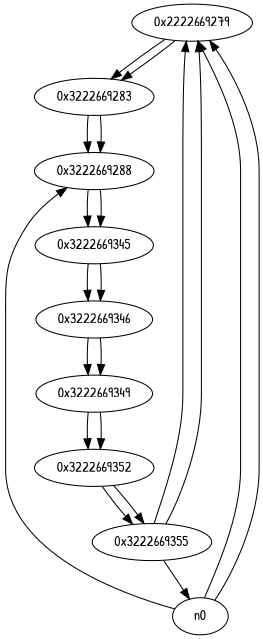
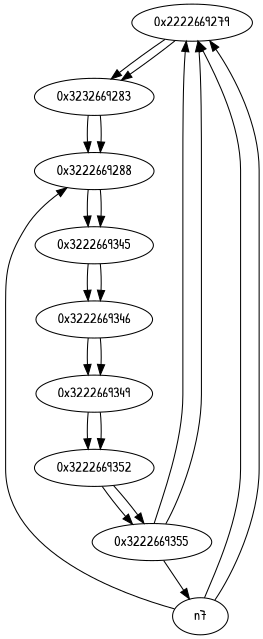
  digraph {
    fontname="Patrick Hand"
    node [fontname="Patrick Hand"]
    edge [fontname="Patrick Hand"]
    n1 [label="0x2222669279"]
-   n2 [label="0x3222669283"]
+   n2 [label="0x3232669283"]
    n3 [label="0x3222669288"]
    n4 [label="0x3222669345"]
    n5 [label="0x3222669346"]
-   n0
+   n0 [label=n7]
    n6 [label="0x3222669349"]
    n7 [label="0x3222669352"]
    n8 [label="0x3222669355"]
    n1 -> n2
    n1 -> n2
    n2 -> n3
    n2 -> n3
    n3 -> n4
    n3 -> n4
    n4 -> n5
    n4 -> n5
    n5 -> n6
    n5 -> n6
    n0 -> n1
    n0 -> n1
    n0 -> n3
    n6 -> n7
    n6 -> n7
    n7 -> n8
    n7 -> n8
    n8 -> n1
    n8 -> n1
    n8 -> n0
  }
